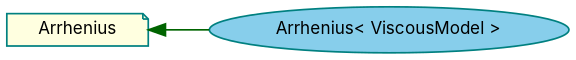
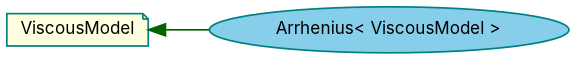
  digraph {
    rankdir=LR
    fontname=Inter
    node [color=teal fontname=Inter fontsize=10 style=filled]
-   n1 [height=0.2 label=Arrhenius shape=note width=0.4 fillcolor=lightyellow]
+   n1 [height=0.2 label=ViscousModel shape=note width=0.4 fillcolor=lightyellow]
    n2 [height=0.2 label="Arrhenius\< ViscousModel \>" shape=ellipse width=0.4 fillcolor=skyblue]
    n1 -> n2 [color=darkgreen dir=back fontname=Inter fontsize=10 labelfontname=Helvetica labelfontsize=10 style=solid]
  }
